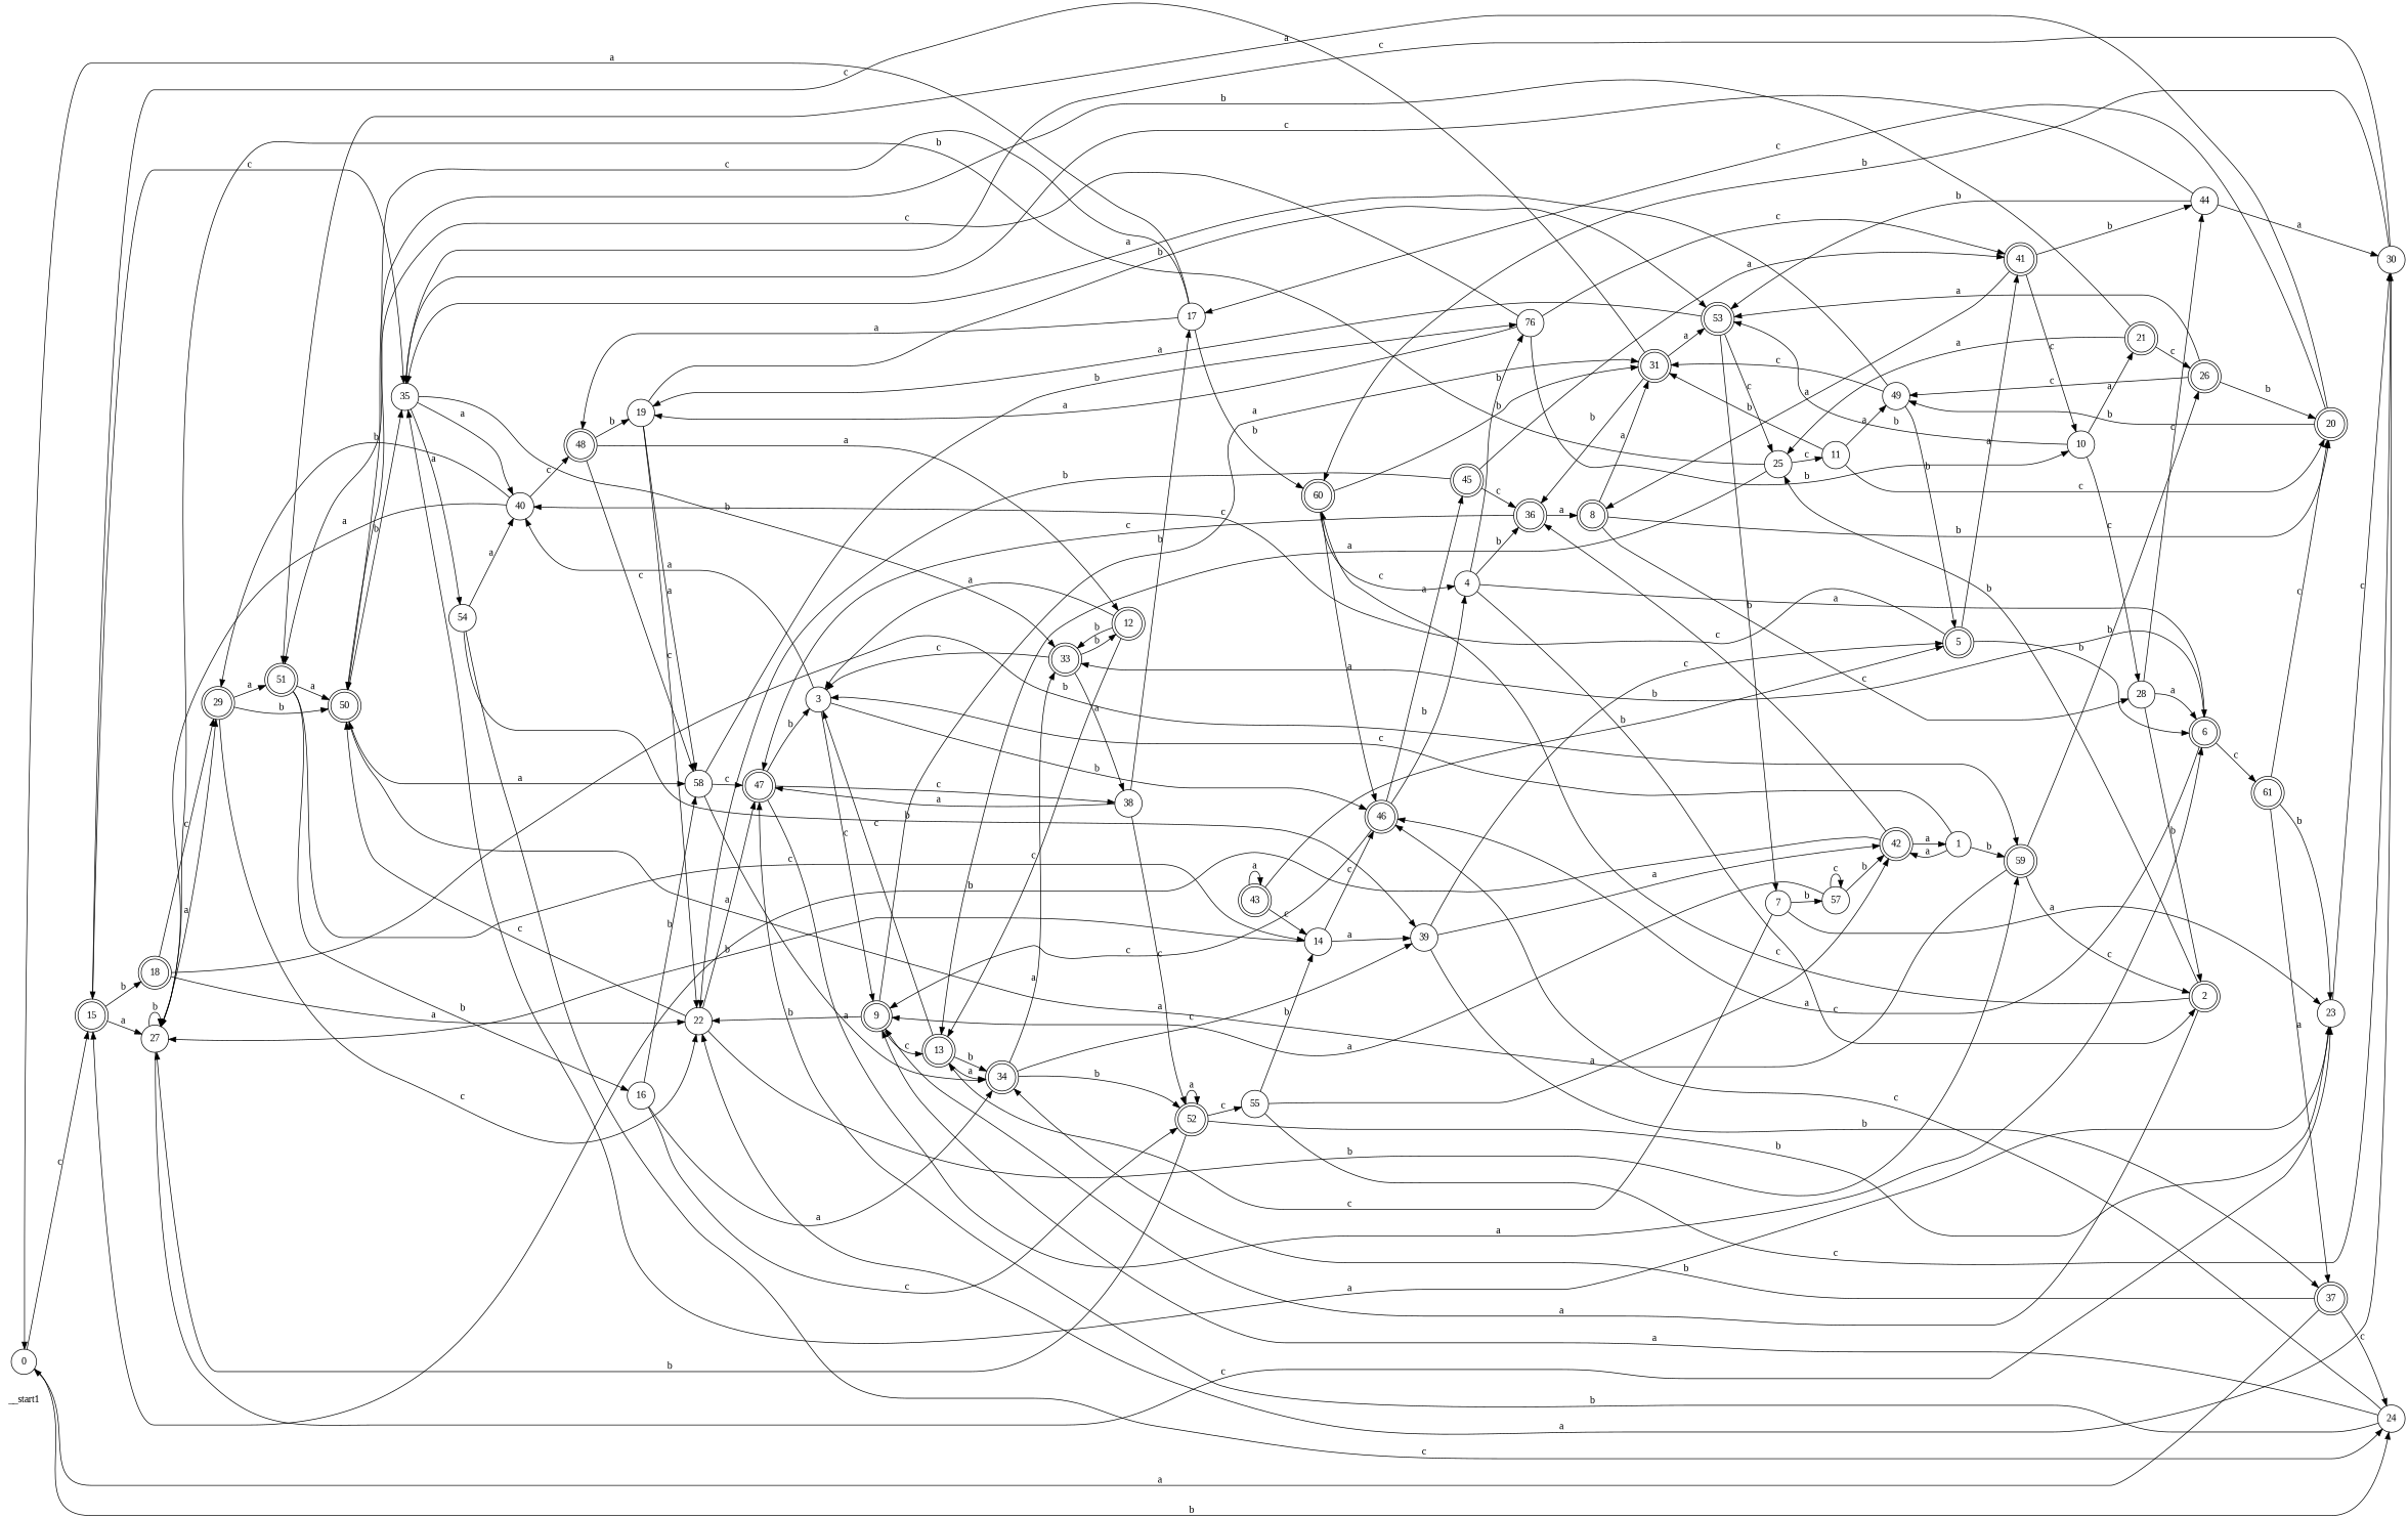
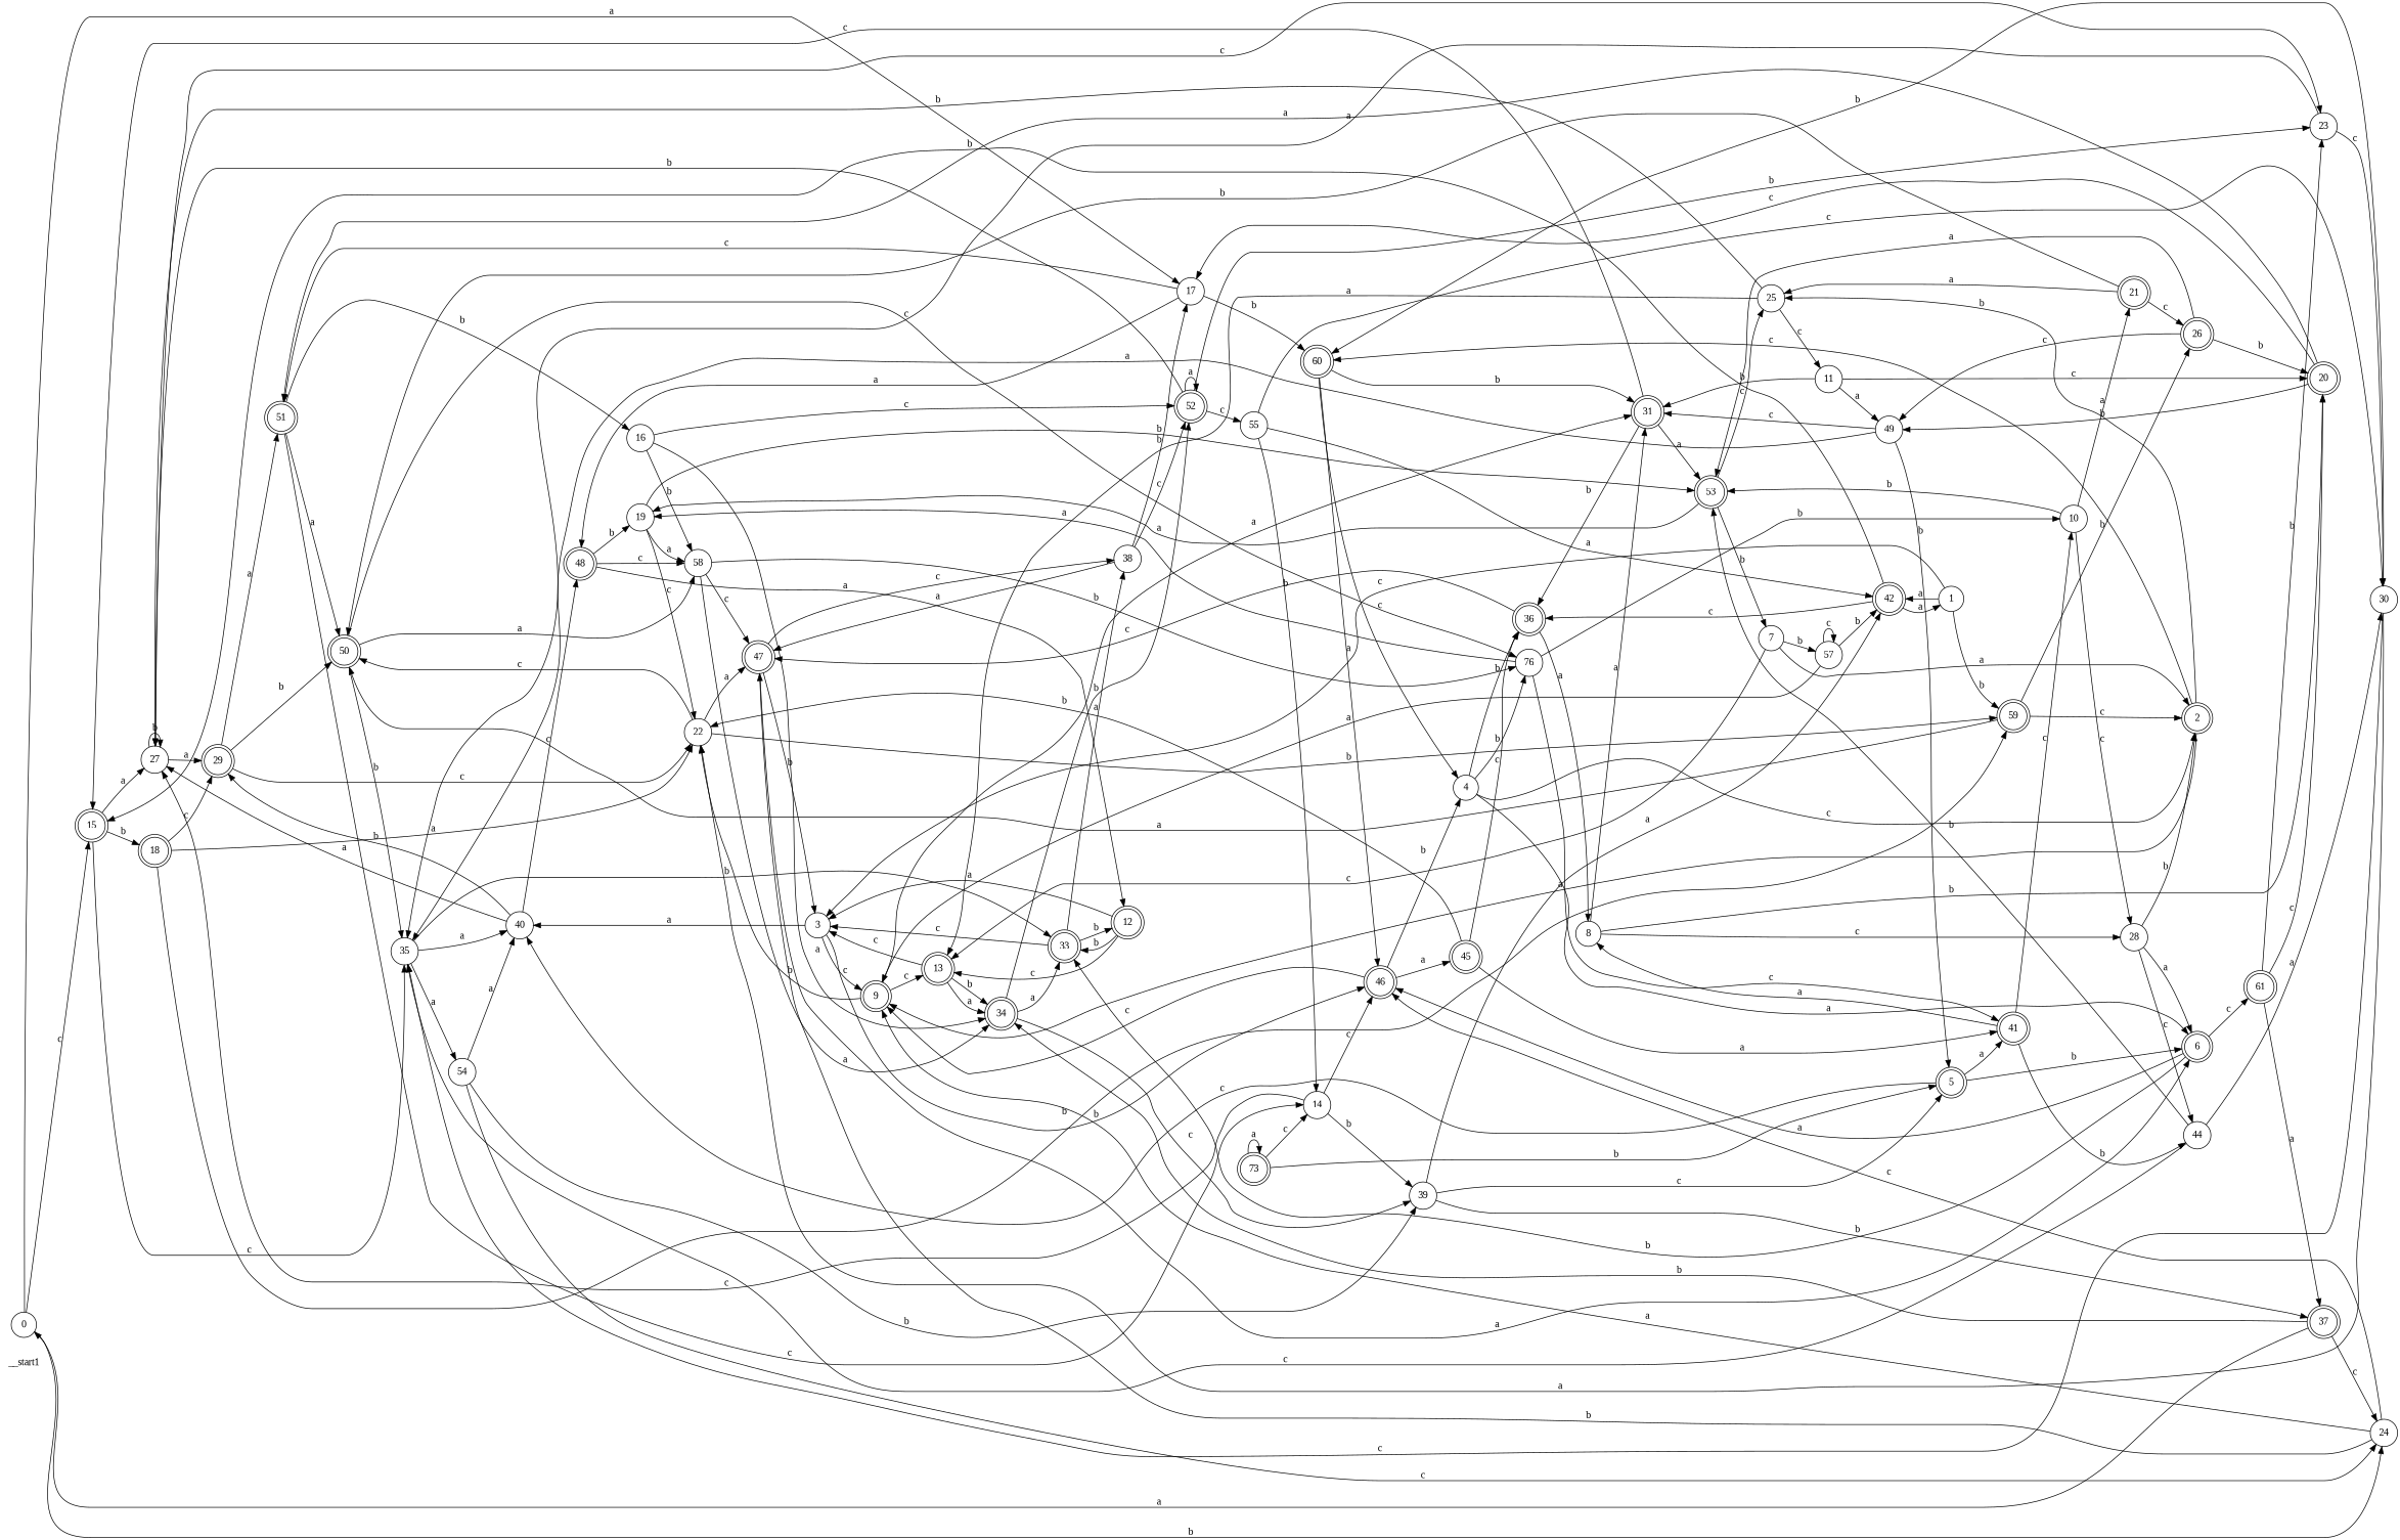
  digraph {
    fontname="Liberation Serif"
    rankdir=LR
    node [fontname="Liberation Serif" shape=doublecircle color=black fillcolor=white style="rounded,filled"]
    edge [fontname="Liberation Serif"]
    n1 [label=__start1 shape=none color="" fillcolor="" style=""]
    n2 [label=0 shape=circle style=filled]
    n3 [label=15]
    n4 [label=17 shape=circle style=filled]
    n5 [label=24 shape=circle style=filled]
    n6 [label=27 shape=circle style=filled]
    n7 [label=18]
    n8 [label=35 shape=circle style=filled]
    n9 [label=60]
    n10 [label=48]
    n11 [label=51]
    n12 [label=9]
    n13 [label=46]
    n14 [label=47]
    n15 [label=1 shape=circle style=filled]
    n16 [label=3 shape=circle style=filled]
    n17 [label=42]
    n18 [label=59]
    n19 [label=40 shape=circle]
    n20 [label=36]
    n21 [label=2]
    n22 [label=26]
    n23 [label=50]
    n24 [label=25 shape=circle style=filled]
    n25 [label=13]
    n26 [label=31]
    n27 [label=22 shape=circle style=filled]
    n28 [label=11 shape=circle style=filled]
    n29 [label=4 shape=circle style=filled]
    n30 [label=29]
    n31 [label=45]
    n32 [label=6]
    n33 [label=76 shape=circle style=filled]
    n34 [label=33]
    n35 [label=61]
    n36 [label=41]
    n37 [label=10 shape=circle style=filled]
    n38 [label=19 shape=circle style=filled]
    n39 [label=5]
-   n40 [label=8 style=filled]
+   n40 [label=8 shape=circle style=filled]
    n41 [label=44 shape=circle style=filled]
    n42 [label=12]
    n43 [label=38 shape=circle style=filled]
    n44 [label=23 shape=circle style=filled]
    n45 [label=20]
    n46 [label=37]
    n47 [label=7 shape=circle style=filled]
    n48 [label=57 shape=circle style=filled]
    n49 [label=34]
    n50 [label=30 shape=circle style=filled]
    n51 [label=28 shape=circle style=filled]
    n52 [label=49 shape=circle style=filled]
    n53 [label=53]
    n54 [label=21]
    n55 [label=39 shape=circle style=filled]
    n56 [label=52]
    n57 [label=14 shape=circle style=filled]
    n58 [label=54 shape=circle style=filled]
    n59 [label=16 shape=circle style=filled]
    n60 [label=58 shape=circle style=filled]
    n61 [label=55 shape=circle style=filled]
-   n62 [label=43]
+   n62 [label=73]
    n2 -> n3 [label=c]
-   n4 -> n2 [label=a]
+   n2 -> n4 [label=a]
    n2 -> n5 [label=b]
    n3 -> n6 [label=a]
    n3 -> n7 [label=b]
    n3 -> n8 [label=c]
    n4 -> n9 [label=b]
    n4 -> n10 [label=a]
    n4 -> n11 [label=c]
    n5 -> n12 [label=a]
    n5 -> n13 [label=c]
    n5 -> n14 [label=b]
    n6 -> n6 [label=b]
    n6 -> n30 [label=a]
    n6 -> n44 [label=c]
    n7 -> n18 [label=b]
    n7 -> n27 [label=a]
    n7 -> n30 [label=c]
    n8 -> n19 [label=a]
    n8 -> n34 [label=b]
    n8 -> n58 [label=a]
    n9 -> n13 [label=a]
    n9 -> n26 [label=b]
    n9 -> n29 [label=c]
    n10 -> n38 [label=b]
    n10 -> n42 [label=a]
    n10 -> n60 [label=c]
    n11 -> n23 [label=a]
    n11 -> n57 [label=c]
    n11 -> n59 [label=b]
    n12 -> n25 [label=c]
    n12 -> n26 [label=a]
    n12 -> n27 [label=b]
    n13 -> n12 [label=c]
    n13 -> n29 [label=b]
    n13 -> n31 [label=a]
    n14 -> n16 [label=b]
    n14 -> n32 [label=a]
    n14 -> n43 [label=c]
    n15 -> n16 [label=c]
    n15 -> n17 [label=a]
    n15 -> n18 [label=b]
    n16 -> n12 [label=c]
    n16 -> n13 [label=b]
    n16 -> n19 [label=a]
    n17 -> n3 [label=b]
    n17 -> n15 [label=a]
    n17 -> n20 [label=c]
    n18 -> n21 [label=c]
    n18 -> n22 [label=b]
    n18 -> n23 [label=a]
    n19 -> n6 [label=a]
    n19 -> n10 [label=c]
    n19 -> n30 [label=b]
    n20 -> n14 [label=c]
    n20 -> n40 [label=a]
    n21 -> n9 [label=c]
    n21 -> n12 [label=a]
    n21 -> n24 [label=b]
    n22 -> n45 [label=b]
    n22 -> n52 [label=c]
    n22 -> n53 [label=a]
    n23 -> n8 [label=b]
-   n33 -> n23 [label=c]
+   n23 -> n33 [label=c]
    n23 -> n60 [label=a]
    n24 -> n6 [label=b]
    n24 -> n25 [label=a]
    n24 -> n28 [label=c]
    n25 -> n16 [label=c]
    n25 -> n49 [label=a]
    n25 -> n49 [label=b]
    n26 -> n3 [label=c]
    n26 -> n20 [label=b]
    n26 -> n53 [label=a]
    n27 -> n14 [label=a]
    n27 -> n18 [label=b]
    n27 -> n23 [label=c]
    n28 -> n26 [label=b]
    n28 -> n45 [label=c]
    n28 -> n52 [label=a]
    n29 -> n20 [label=b]
    n29 -> n21 [label=c]
    n29 -> n32 [label=a]
    n29 -> n33 [label=b]
    n30 -> n11 [label=a]
    n30 -> n23 [label=b]
    n30 -> n27 [label=c]
    n31 -> n20 [label=c]
    n31 -> n27 [label=b]
    n31 -> n36 [label=a]
    n32 -> n13 [label=a]
    n32 -> n34 [label=b]
    n32 -> n35 [label=c]
    n33 -> n36 [label=c]
    n33 -> n37 [label=b]
    n33 -> n38 [label=a]
    n34 -> n16 [label=c]
    n34 -> n42 [label=b]
    n34 -> n43 [label=a]
    n35 -> n44 [label=b]
    n35 -> n45 [label=c]
    n35 -> n46 [label=a]
    n36 -> n37 [label=c]
    n36 -> n40 [label=a]
    n36 -> n41 [label=b]
    n37 -> n51 [label=c]
    n37 -> n53 [label=b]
    n37 -> n54 [label=a]
    n38 -> n27 [label=c]
    n38 -> n53 [label=b]
    n38 -> n60 [label=a]
    n39 -> n19 [label=c]
    n39 -> n32 [label=b]
    n39 -> n36 [label=a]
    n40 -> n26 [label=a]
    n40 -> n45 [label=b]
    n40 -> n51 [label=c]
    n41 -> n8 [label=c]
    n41 -> n50 [label=a]
    n41 -> n53 [label=b]
    n42 -> n16 [label=a]
    n42 -> n25 [label=c]
    n42 -> n34 [label=b]
    n43 -> n4 [label=b]
    n43 -> n14 [label=a]
    n43 -> n56 [label=c]
    n44 -> n8 [label=a]
    n44 -> n50 [label=c]
    n45 -> n4 [label=c]
    n45 -> n11 [label=a]
    n45 -> n52 [label=b]
    n46 -> n2 [label=a]
    n46 -> n5 [label=c]
    n46 -> n49 [label=b]
    n47 -> n25 [label=c]
-   n47 -> n44 [label=a]
+   n47 -> n21 [label=a]
    n47 -> n48 [label=b]
    n48 -> n12 [label=a]
    n48 -> n17 [label=b]
    n48 -> n48 [label=c]
    n49 -> n34 [label=a]
    n49 -> n55 [label=c]
    n49 -> n56 [label=b]
    n50 -> n8 [label=c]
    n50 -> n9 [label=b]
    n50 -> n27 [label=a]
    n51 -> n21 [label=b]
    n51 -> n32 [label=a]
    n51 -> n41 [label=c]
    n52 -> n8 [label=a]
    n52 -> n26 [label=c]
    n52 -> n39 [label=b]
    n53 -> n24 [label=c]
    n53 -> n38 [label=a]
    n53 -> n47 [label=b]
    n54 -> n22 [label=c]
    n54 -> n23 [label=b]
    n54 -> n24 [label=a]
    n55 -> n17 [label=a]
    n55 -> n39 [label=c]
    n55 -> n46 [label=b]
    n56 -> n6 [label=b]
    n56 -> n44 [label=b]
    n56 -> n56 [label=a]
    n56 -> n61 [label=c]
-   n57 -> n6 [label=b]
+   n57 -> n6 [label=c]
    n57 -> n13 [label=c]
-   n57 -> n55 [label=a]
+   n57 -> n55 [label=b]
    n58 -> n5 [label=c]
    n58 -> n19 [label=a]
    n58 -> n55 [label=b]
    n59 -> n49 [label=a]
    n59 -> n56 [label=c]
    n59 -> n60 [label=b]
    n60 -> n14 [label=c]
    n60 -> n33 [label=b]
    n60 -> n49 [label=a]
    n61 -> n17 [label=a]
    n61 -> n50 [label=c]
    n61 -> n57 [label=b]
    n62 -> n39 [label=b]
    n62 -> n57 [label=c]
    n62 -> n62 [label=a]
  }
